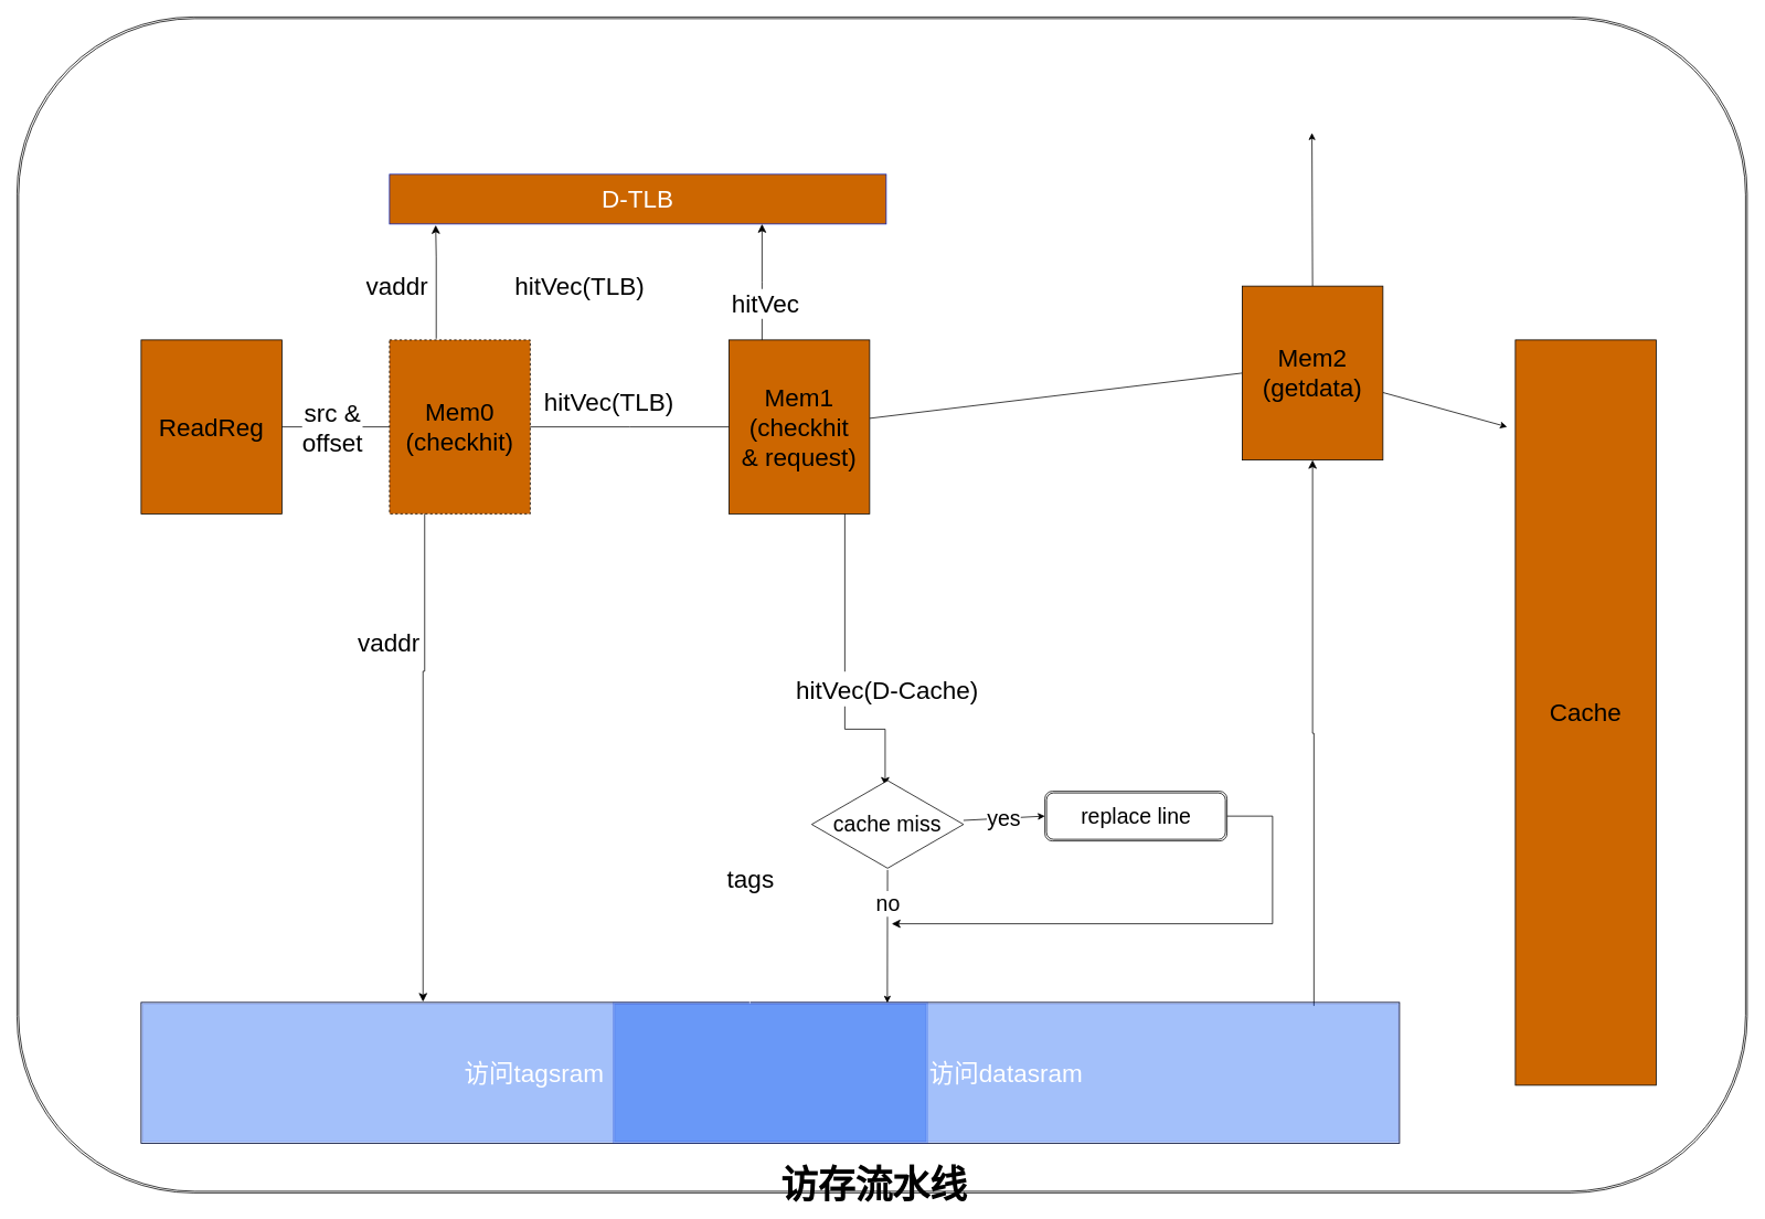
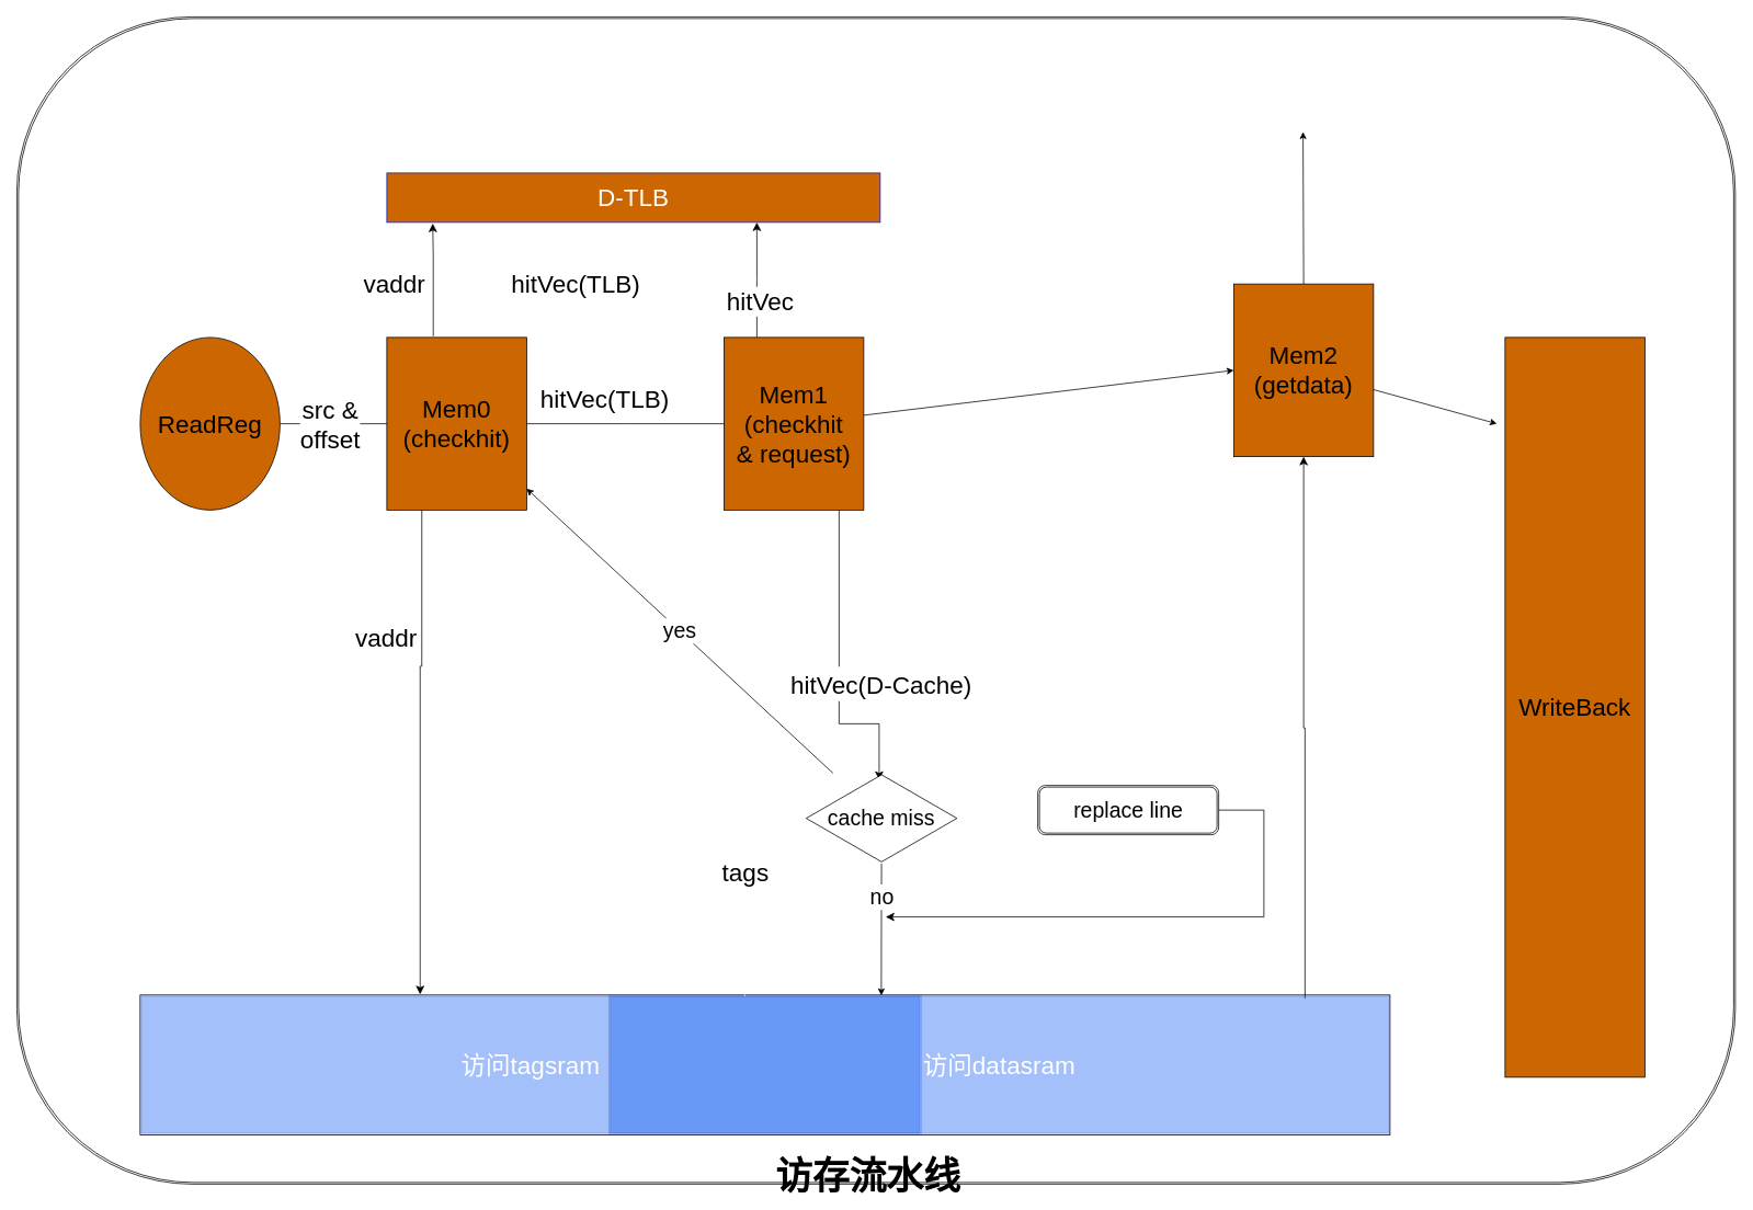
  <mxCell id="0" />
  <mxCell id="1" parent="0" />
  <mxCell id="2" value="" style="shape=ext;double=1;rounded=1;whiteSpace=wrap;html=1;fontFamily=Helvetica;fontSize=30;" parent="1" vertex="1"><mxGeometry x="20" y="20" width="2090" height="1420" as="geometry" /></mxCell>
  <mxCell id="3" value="" style="rounded=0;whiteSpace=wrap;html=1;fontSize=30;gradientColor=none;fillColor=none;movable=1;resizable=1;rotatable=1;deletable=1;editable=1;connectable=1;" parent="1" vertex="1"><mxGeometry x="170" y="1210" width="1520" height="170" as="geometry" /></mxCell>
  <mxCell id="4" value="&lt;font color=&quot;#ffffff&quot;&gt;访问tagsram&lt;/font&gt;" style="shape=ext;double=1;rounded=0;whiteSpace=wrap;html=1;labelBackgroundColor=none;strokeColor=#001DBC;fontSize=30;fontColor=#ffffff;fillColor=#0050ef;opacity=20;" parent="1" vertex="1"><mxGeometry x="170" y="1210" width="950" height="170" as="geometry" /></mxCell>
  <mxCell id="5" style="edgeStyle=none;html=1;entryX=0.75;entryY=0;entryDx=0;entryDy=0;strokeColor=#FFFFFF;fontColor=default;exitX=0.212;exitY=1.038;exitDx=0;exitDy=0;exitPerimeter=0;" parent="1" source="6" target="8" edge="1"><mxGeometry relative="1" as="geometry"><mxPoint x="598" y="280" as="sourcePoint" /></mxGeometry></mxCell>
  <mxCell id="6" value="D-TLB" style="rounded=0;whiteSpace=wrap;html=1;fontSize=30;fillColor=#cc6600;fontColor=#ffffff;strokeColor=#001DBC;" parent="1" vertex="1"><mxGeometry x="470" y="210" width="600" height="60" as="geometry" /></mxCell>
- <mxCell id="7" value="ReadReg" style="rounded=0;whiteSpace=wrap;html=1;strokeColor=default;fontFamily=Helvetica;fontSize=30;fontColor=default;fillColor=#CC6600;gradientColor=none;" parent="1" vertex="1"><mxGeometry x="170" y="410" width="170" height="210" as="geometry" /></mxCell>
- <mxCell id="8" value="Mem0&lt;br&gt;(checkhit)" style="rounded=0;whiteSpace=wrap;html=1;strokeColor=default;fontFamily=Helvetica;fontSize=30;fontColor=default;fillColor=#CC6600;gradientColor=none;dashed=1;" parent="1" vertex="1"><mxGeometry x="470" y="410" width="170" height="210" as="geometry" /></mxCell>
+ <mxCell id="7" value="ReadReg" style="ellipse;whiteSpace=wrap;html=1;strokeColor=default;fontFamily=Helvetica;fontSize=30;fontColor=default;fillColor=#CC6600;gradientColor=none;" parent="1" vertex="1"><mxGeometry x="170" y="410" width="170" height="210" as="geometry" /></mxCell>
+ <mxCell id="8" value="Mem0&lt;br&gt;(checkhit)" style="rounded=0;whiteSpace=wrap;html=1;strokeColor=default;fontFamily=Helvetica;fontSize=30;fontColor=default;fillColor=#CC6600;gradientColor=none;" parent="1" vertex="1"><mxGeometry x="470" y="410" width="170" height="210" as="geometry" /></mxCell>
  <mxCell id="9" value="" style="edgeStyle=elbowEdgeStyle;elbow=vertical;endArrow=classic;html=1;curved=0;rounded=0;endSize=8;startSize=8;entryX=0.093;entryY=1.022;entryDx=0;entryDy=0;entryPerimeter=0;exitX=0.332;exitY=-0.007;exitDx=0;exitDy=0;exitPerimeter=0;" parent="1" source="8" target="6" edge="1"><mxGeometry width="50" height="50" relative="1" as="geometry"><mxPoint x="610" y="401.44" as="sourcePoint" /><mxPoint x="588" y="410" as="targetPoint" /><Array as="points"><mxPoint x="550" y="310" /><mxPoint x="560" y="330" /><mxPoint x="590" y="350" /></Array></mxGeometry></mxCell>
  <mxCell id="10" value="" style="edgeStyle=elbowEdgeStyle;elbow=horizontal;endArrow=none;html=1;curved=0;rounded=0;endSize=8;startSize=8;exitX=1;exitY=0.5;exitDx=0;exitDy=0;entryX=0;entryY=0.5;entryDx=0;entryDy=0;" parent="1" source="7" target="8" edge="1"><mxGeometry width="50" height="50" relative="1" as="geometry"><mxPoint x="460" y="670" as="sourcePoint" /><mxPoint x="510" y="620" as="targetPoint" /></mxGeometry></mxCell>
  <mxCell id="11" value="src &amp;amp;&lt;br&gt;offset" style="edgeLabel;html=1;align=center;verticalAlign=middle;resizable=0;points=[];fontSize=30;" parent="10" vertex="1" connectable="0"><mxGeometry x="-0.379" y="-2" relative="1" as="geometry"><mxPoint x="20" y="-2" as="offset" /></mxGeometry></mxCell>
  <mxCell id="12" value="hitVec(TLB)" style="text;strokeColor=none;fillColor=none;whiteSpace=wrap;verticalAlign=middle;overflow=hidden;rounded=0;fontFamily=Helvetica;fontSize=30;fontColor=default;html=1;" parent="1" vertex="1"><mxGeometry x="655" y="440" width="230" height="90" as="geometry" /></mxCell>
- <mxCell id="13" style="edgeStyle=none;html=1;entryX=0;entryY=0.5;entryDx=0;entryDy=0;fontSize=26;endArrow=none;" parent="1" source="14" target="19" edge="1"><mxGeometry relative="1" as="geometry" /></mxCell>
+ <mxCell id="13" style="edgeStyle=none;html=1;entryX=0;entryY=0.5;entryDx=0;entryDy=0;fontSize=26;" parent="1" source="14" target="19" edge="1"><mxGeometry relative="1" as="geometry" /></mxCell>
  <mxCell id="14" value="Mem1&lt;br&gt;(checkhit&lt;br&gt;&amp;amp; request)" style="rounded=0;whiteSpace=wrap;html=1;strokeColor=default;fontFamily=Helvetica;fontSize=30;fontColor=default;fillColor=#CC6600;gradientColor=none;" parent="1" vertex="1"><mxGeometry x="880" y="410" width="170" height="210" as="geometry" /></mxCell>
  <mxCell id="15" value="" style="edgeStyle=elbowEdgeStyle;elbow=horizontal;endArrow=none;html=1;curved=0;rounded=0;endSize=8;startSize=8;exitX=1;exitY=0.5;exitDx=0;exitDy=0;entryX=0;entryY=0.5;entryDx=0;entryDy=0;" parent="1" source="8" target="14" edge="1"><mxGeometry width="50" height="50" relative="1" as="geometry"><mxPoint x="770" y="610" as="sourcePoint" /><mxPoint x="820" y="560" as="targetPoint" /></mxGeometry></mxCell>
  <mxCell id="16" value="vaddr" style="text;strokeColor=none;fillColor=none;whiteSpace=wrap;verticalAlign=middle;overflow=hidden;rounded=0;fontFamily=Helvetica;fontSize=30;fontColor=default;align=left;html=1;" parent="1" vertex="1"><mxGeometry x="430" y="730" width="90" height="90" as="geometry" /></mxCell>
  <mxCell id="17" style="edgeStyle=none;html=1;fontSize=45;" parent="1" source="19" edge="1"><mxGeometry relative="1" as="geometry"><mxPoint x="1820" y="515" as="targetPoint" /></mxGeometry></mxCell>
  <mxCell id="18" style="edgeStyle=none;html=1;exitX=0.5;exitY=0;exitDx=0;exitDy=0;fontSize=30;" parent="1" source="19" edge="1"><mxGeometry relative="1" as="geometry"><mxPoint x="1584.286" y="160" as="targetPoint" /></mxGeometry></mxCell>
  <mxCell id="19" value="Mem2&lt;br&gt;(getdata)" style="rounded=0;whiteSpace=wrap;html=1;strokeColor=default;fontFamily=Helvetica;fontSize=30;fontColor=default;fillColor=#CC6600;gradientColor=none;" parent="1" vertex="1"><mxGeometry x="1500" y="345" width="170" height="210" as="geometry" /></mxCell>
  <mxCell id="20" value="" style="edgeStyle=elbowEdgeStyle;elbow=vertical;endArrow=classic;html=1;curved=0;rounded=0;endSize=8;startSize=8;fontSize=26;entryX=0.5;entryY=1;entryDx=0;entryDy=0;exitX=0.932;exitY=0.025;exitDx=0;exitDy=0;exitPerimeter=0;" parent="1" source="3" target="19" edge="1"><mxGeometry width="50" height="50" relative="1" as="geometry"><mxPoint x="1020" y="670" as="sourcePoint" /><mxPoint x="1070" y="620" as="targetPoint" /></mxGeometry></mxCell>
  <mxCell id="21" value="&lt;font style=&quot;font-size: 45px;&quot;&gt;访存流水线&lt;/font&gt;" style="text;strokeColor=none;fillColor=none;html=1;fontSize=24;fontStyle=1;verticalAlign=middle;align=center;labelBackgroundColor=none;opacity=50;" parent="1" vertex="1"><mxGeometry x="745" y="1410" width="620" height="40" as="geometry" /></mxCell>
- <mxCell id="22" value="Cache" style="rounded=0;whiteSpace=wrap;html=1;strokeColor=default;fontFamily=Helvetica;fontSize=30;fontColor=default;fillColor=#CC6600;gradientColor=none;" parent="1" vertex="1"><mxGeometry x="1830" y="410" width="170" height="900" as="geometry" /></mxCell>
+ <mxCell id="22" value="WriteBack" style="rounded=0;whiteSpace=wrap;html=1;strokeColor=default;fontFamily=Helvetica;fontSize=30;fontColor=default;fillColor=#CC6600;gradientColor=none;" parent="1" vertex="1"><mxGeometry x="1830" y="410" width="170" height="900" as="geometry" /></mxCell>
  <mxCell id="23" value="" style="edgeStyle=elbowEdgeStyle;elbow=vertical;endArrow=classic;html=1;curved=0;rounded=0;endSize=8;startSize=8;fontSize=35;exitX=0.25;exitY=1;exitDx=0;exitDy=0;entryX=0.224;entryY=-0.005;entryDx=0;entryDy=0;entryPerimeter=0;" parent="1" source="8" target="3" edge="1"><mxGeometry width="50" height="50" relative="1" as="geometry"><mxPoint x="210" y="790" as="sourcePoint" /><mxPoint x="213" y="870" as="targetPoint" /><Array as="points"><mxPoint x="380" y="810" /></Array></mxGeometry></mxCell>
  <mxCell id="24" value="" style="edgeStyle=elbowEdgeStyle;elbow=vertical;endArrow=classic;html=1;curved=0;rounded=0;endSize=8;startSize=8;fontSize=35;entryX=0.75;entryY=1;entryDx=0;entryDy=0;" parent="1" target="6" edge="1"><mxGeometry width="50" height="50" relative="1" as="geometry"><mxPoint x="920" y="410" as="sourcePoint" /><mxPoint x="903" y="140" as="targetPoint" /></mxGeometry></mxCell>
  <mxCell id="25" value="hitVec" style="edgeLabel;html=1;align=center;verticalAlign=middle;resizable=0;points=[];fontSize=30;" parent="24" vertex="1" connectable="0"><mxGeometry x="-0.357" y="-3" relative="1" as="geometry"><mxPoint as="offset" /></mxGeometry></mxCell>
  <mxCell id="26" value="" style="edgeStyle=elbowEdgeStyle;elbow=vertical;endArrow=classic;html=1;curved=0;rounded=0;endSize=8;startSize=8;fontSize=35;exitX=0.75;exitY=0;exitDx=0;exitDy=0;entryX=0.484;entryY=0.076;entryDx=0;entryDy=0;entryPerimeter=0;" parent="1" target="34" edge="1"><mxGeometry width="50" height="50" relative="1" as="geometry"><mxPoint x="1020" y="620" as="sourcePoint" /><mxPoint x="1070" y="810" as="targetPoint" /><Array as="points"><mxPoint x="1020" y="880" /><mxPoint x="1130" y="730" /><mxPoint x="1030" y="880" /><mxPoint x="1130" y="760" /><mxPoint x="1020" y="840" /></Array></mxGeometry></mxCell>
  <mxCell id="27" value="&lt;font style=&quot;font-size: 30px;&quot;&gt;hitVec(D-Cache)&lt;/font&gt;" style="edgeLabel;html=1;align=center;verticalAlign=middle;resizable=0;points=[];fontSize=35;" parent="26" vertex="1" connectable="0"><mxGeometry x="0.006" relative="1" as="geometry"><mxPoint x="50" y="20" as="offset" /></mxGeometry></mxCell>
- <mxCell id="28" value="" style="edgeStyle=elbowEdgeStyle;elbow=vertical;endArrow=open;html=1;curved=0;rounded=0;endSize=8;startSize=8;fontSize=30;entryX=0.149;entryY=1.008;entryDx=0;entryDy=0;entryPerimeter=0;exitX=0.174;exitY=0.01;exitDx=0;exitDy=0;exitPerimeter=0;fillColor=#0050ef;strokeColor=#FFFFFF;" parent="1" source="32" target="14" edge="1"><mxGeometry width="50" height="50" relative="1" as="geometry"><mxPoint x="490" y="1020" as="sourcePoint" /><mxPoint x="540" y="970" as="targetPoint" /></mxGeometry></mxCell>
+ <mxCell id="28" value="" style="edgeStyle=elbowEdgeStyle;elbow=vertical;endArrow=classic;html=1;curved=0;rounded=0;endSize=8;startSize=8;fontSize=30;entryX=0.149;entryY=1.008;entryDx=0;entryDy=0;entryPerimeter=0;exitX=0.174;exitY=0.01;exitDx=0;exitDy=0;exitPerimeter=0;fillColor=#0050ef;strokeColor=#FFFFFF;" parent="1" source="32" target="14" edge="1"><mxGeometry width="50" height="50" relative="1" as="geometry"><mxPoint x="490" y="1020" as="sourcePoint" /><mxPoint x="540" y="970" as="targetPoint" /></mxGeometry></mxCell>
  <mxCell id="29" value="&lt;font&gt;tags&lt;br&gt;&lt;/font&gt;" style="edgeLabel;html=1;align=center;verticalAlign=middle;resizable=0;points=[];fontSize=30;fontColor=default;" parent="28" vertex="1" connectable="0"><mxGeometry x="-0.487" relative="1" as="geometry"><mxPoint as="offset" /></mxGeometry></mxCell>
  <mxCell id="30" value="vaddr" style="text;strokeColor=none;fillColor=none;whiteSpace=wrap;verticalAlign=middle;overflow=hidden;rounded=0;fontFamily=Helvetica;fontSize=30;fontColor=default;align=left;html=1;" parent="1" vertex="1"><mxGeometry x="440" y="300" width="90" height="90" as="geometry" /></mxCell>
  <mxCell id="31" value="&lt;font style=&quot;font-size: 30px;&quot;&gt;hitVec(TLB)&lt;/font&gt;" style="text;html=1;strokeColor=none;fillColor=none;align=center;verticalAlign=middle;whiteSpace=wrap;overflow=hidden;labelBackgroundColor=none;fontColor=default;" parent="1" vertex="1"><mxGeometry x="600" y="315" width="200" height="60" as="geometry" /></mxCell>
  <mxCell id="32" value="&lt;font color=&quot;#ffffff&quot;&gt;访问datasram&lt;/font&gt;" style="shape=ext;double=1;rounded=0;whiteSpace=wrap;html=1;labelBackgroundColor=none;strokeColor=#001DBC;fontSize=30;fontColor=#ffffff;fillColor=#0050ef;opacity=20;" parent="1" vertex="1"><mxGeometry x="740" y="1210" width="950" height="170" as="geometry" /></mxCell>
  <mxCell id="33" value="" style="group" parent="1" vertex="1" connectable="0"><mxGeometry x="980" y="940" width="556.67" height="110" as="geometry" /></mxCell>
  <mxCell id="34" value="cache miss" style="html=1;whiteSpace=wrap;aspect=fixed;shape=isoRectangle;labelBackgroundColor=none;fontSize=26;" parent="33" vertex="1"><mxGeometry width="183.34" height="110" as="geometry" /></mxCell>
  <mxCell id="35" value="replace line" style="shape=ext;double=1;rounded=1;whiteSpace=wrap;html=1;labelBackgroundColor=none;fontSize=26;" parent="33" vertex="1"><mxGeometry x="281.67" y="15" width="220" height="60" as="geometry" /></mxCell>
- <mxCell id="36" value="yes" style="edgeStyle=none;html=1;entryX=0;entryY=0.5;entryDx=0;entryDy=0;fontSize=26;" parent="33" source="34" target="35" edge="1"><mxGeometry relative="1" as="geometry" /></mxCell>
+ <mxCell id="36" value="yes" style="edgeStyle=none;html=1;fontSize=26;" parent="33" source="34" target="8" edge="1"><mxGeometry relative="1" as="geometry" /></mxCell>
  <mxCell id="37" value="" style="edgeStyle=elbowEdgeStyle;elbow=horizontal;endArrow=classic;html=1;curved=0;rounded=0;endSize=8;startSize=8;fontSize=26;exitX=1;exitY=0.5;exitDx=0;exitDy=0;" parent="33" source="35" edge="1"><mxGeometry width="50" height="50" relative="1" as="geometry"><mxPoint x="106.67" y="25" as="sourcePoint" /><mxPoint x="96.67" y="175" as="targetPoint" /><Array as="points"><mxPoint x="556.67" y="105" /></Array></mxGeometry></mxCell>
  <mxCell id="38" value="no" style="edgeStyle=none;html=1;fontSize=26;entryX=0.593;entryY=0.003;entryDx=0;entryDy=0;entryPerimeter=0;" parent="1" source="34" target="3" edge="1"><mxGeometry x="-0.492" relative="1" as="geometry"><mxPoint x="-8.33" y="-452" as="targetPoint" /><mxPoint as="offset" /></mxGeometry></mxCell>
